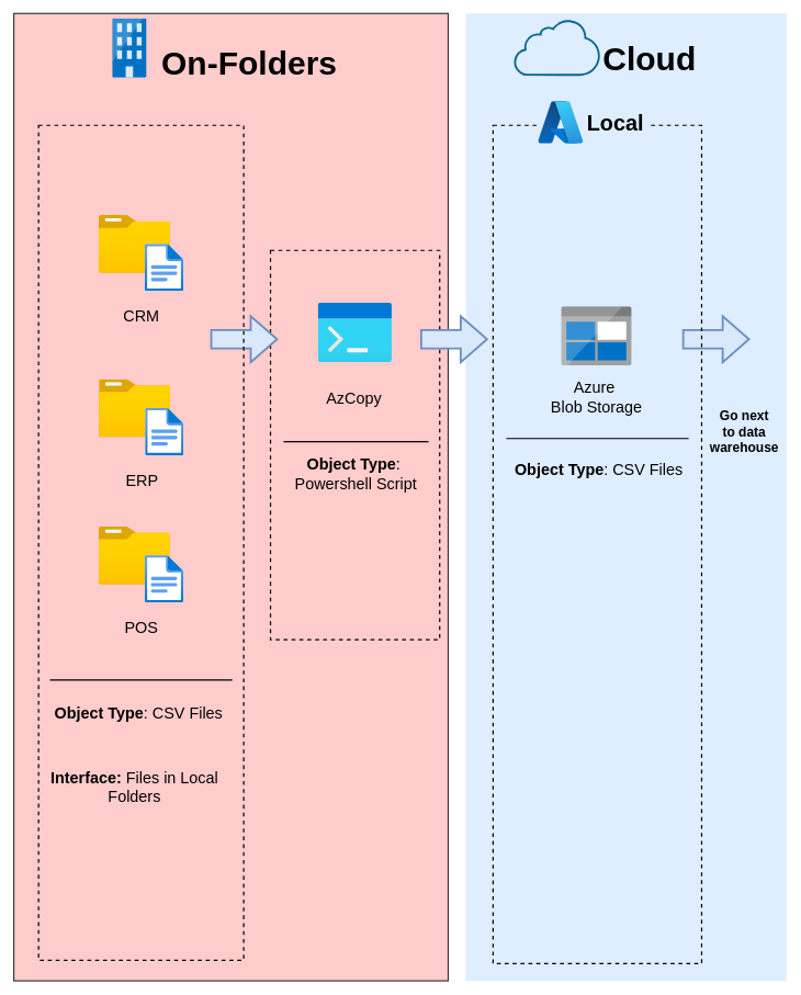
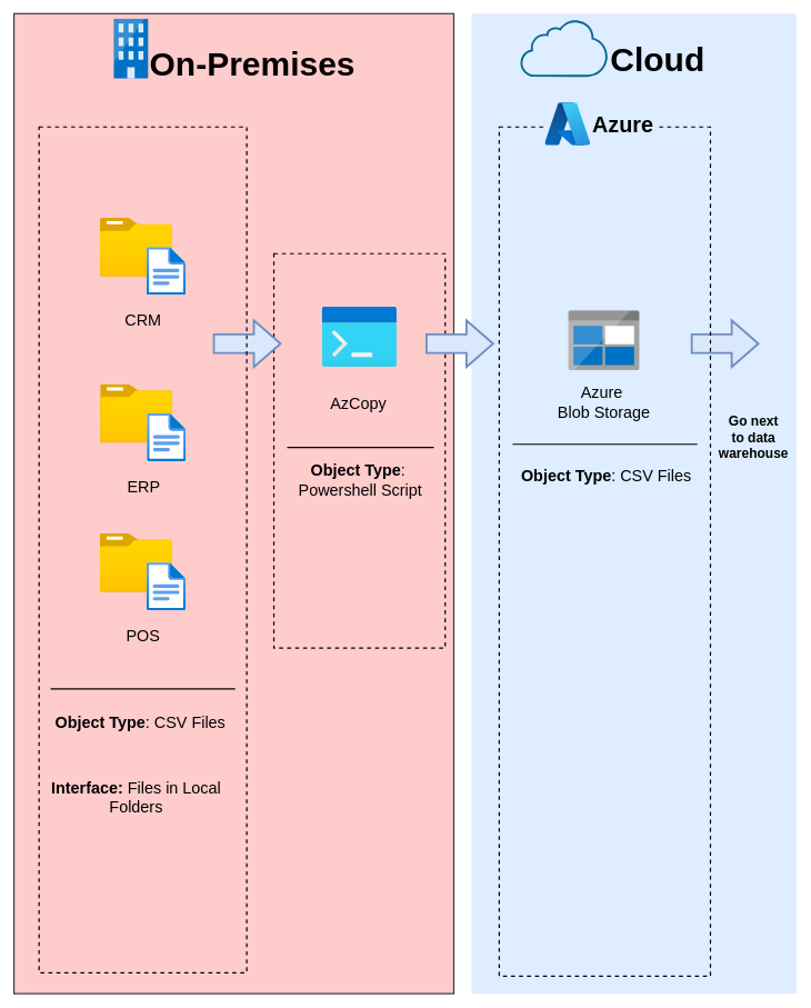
  <mxCell id="0" />
  <mxCell id="1" parent="0" />
  <mxCell id="2" value="" style="rounded=0;whiteSpace=wrap;html=1;fillColor=#FFCCCC;strokeColor=#36393d;strokeWidth=2;" parent="1" vertex="1"><mxGeometry x="20" y="20" width="660" height="1470" as="geometry" /></mxCell>
  <mxCell id="3" value="" style="rounded=0;whiteSpace=wrap;html=1;fillColor=#DEEDFF;strokeColor=none;strokeWidth=2;" parent="1" vertex="1"><mxGeometry x="706.49" y="20" width="487.46" height="1470" as="geometry" /></mxCell>
  <mxCell id="4" value="" style="group;strokeWidth=2;" parent="1" vertex="1" connectable="0"><mxGeometry x="410.002" y="379.995" width="329.998" height="591.709" as="geometry" /></mxCell>
  <mxCell id="5" value="" style="rounded=0;whiteSpace=wrap;html=1;dashed=1;fillColor=none;strokeWidth=2;" parent="4" vertex="1"><mxGeometry width="257.104" height="591.709" as="geometry" /></mxCell>
  <mxCell id="6" value="" style="line;strokeWidth=2;rotatable=0;dashed=0;labelPosition=right;align=left;verticalAlign=middle;spacingTop=0;spacingLeft=6;points=[];portConstraint=eastwest;" parent="4" vertex="1"><mxGeometry x="20" y="277.53" width="220" height="26.18" as="geometry" /></mxCell>
  <mxCell id="7" value="" style="group" parent="4" vertex="1" connectable="0"><mxGeometry x="45.015" y="70.691" width="164.478" height="193.745" as="geometry" /></mxCell>
  <mxCell id="8" value="&lt;font style=&quot;font-size: 24px;&quot;&gt;AzCopy&lt;/font&gt;" style="text;html=1;align=center;verticalAlign=middle;whiteSpace=wrap;rounded=0;" parent="7" vertex="1"><mxGeometry y="115.2" width="164.478" height="78.545" as="geometry" /></mxCell>
  <mxCell id="9" value="" style="image;aspect=fixed;html=1;points=[];align=center;fontSize=12;image=img/lib/azure2/general/Powershell.svg;" parent="4" vertex="1"><mxGeometry x="72.302" y="80.001" width="112.5" height="90" as="geometry" /></mxCell>
  <mxCell id="10" value="&lt;font style=&quot;font-size: 24px;&quot;&gt;&lt;b style=&quot;&quot;&gt;Object Type&lt;/b&gt;:&amp;nbsp;&lt;/font&gt;&lt;div&gt;&lt;font style=&quot;font-size: 24px;&quot;&gt;&lt;font style=&quot;&quot;&gt;Powershell&amp;nbsp;&lt;/font&gt;&lt;span style=&quot;background-color: transparent; color: light-dark(rgb(0, 0, 0), rgb(255, 255, 255));&quot;&gt;Script&lt;/span&gt;&lt;/font&gt;&lt;/div&gt;" style="text;html=1;align=center;verticalAlign=middle;whiteSpace=wrap;rounded=0;" parent="4" vertex="1"><mxGeometry x="20" y="301" width="220" height="78.55" as="geometry" /></mxCell>
  <mxCell id="11" value="" style="html=1;shadow=0;dashed=0;align=center;verticalAlign=middle;shape=mxgraph.arrows2.arrow;dy=0.6;dx=40;notch=0;fillColor=#dae8fc;strokeColor=#6c8ebf;strokeWidth=3;" parent="4" vertex="1"><mxGeometry x="626.998" y="100.005" width="100" height="70" as="geometry" /></mxCell>
  <mxCell id="12" value="" style="html=1;shadow=0;dashed=0;align=center;verticalAlign=middle;shape=mxgraph.arrows2.arrow;dy=0.6;dx=40;notch=0;fillColor=#dae8fc;strokeColor=#6c8ebf;strokeWidth=3;" parent="1" vertex="1"><mxGeometry x="320" y="480" width="100" height="70" as="geometry" /></mxCell>
  <mxCell id="13" value="" style="html=1;shadow=0;dashed=0;align=center;verticalAlign=middle;shape=mxgraph.arrows2.arrow;dy=0.6;dx=40;notch=0;fillColor=#dae8fc;strokeColor=#6c8ebf;strokeWidth=3;" parent="1" vertex="1"><mxGeometry x="639" y="480" width="100" height="70" as="geometry" /></mxCell>
  <mxCell id="14" value="" style="group;strokeWidth=2;" parent="1" vertex="1" connectable="0"><mxGeometry x="747.16" y="140" width="316.92" height="1323.82" as="geometry" /></mxCell>
  <mxCell id="15" value="" style="rounded=0;whiteSpace=wrap;html=1;dashed=1;fillColor=none;strokeWidth=2;" parent="14" vertex="1"><mxGeometry x="1" y="50" width="316.92" height="1273.82" as="geometry" /></mxCell>
  <mxCell id="16" value="&lt;font style=&quot;font-size: 24px;&quot;&gt;&lt;b style=&quot;&quot;&gt;Object Type&lt;/b&gt;: CSV Files&lt;/font&gt;" style="text;html=1;align=center;verticalAlign=middle;whiteSpace=wrap;rounded=0;" parent="14" vertex="1"><mxGeometry x="21.09" y="534.92" width="281.75" height="78.55" as="geometry" /></mxCell>
  <mxCell id="17" value="" style="image;sketch=0;aspect=fixed;html=1;points=[];align=center;fontSize=12;image=img/lib/mscae/BlobBlock.svg;" parent="14" vertex="1"><mxGeometry x="104.89" y="325.442" width="107.14" height="90" as="geometry" /></mxCell>
  <mxCell id="18" value="&lt;font style=&quot;font-size: 24px;&quot;&gt;Azure&amp;nbsp;&lt;/font&gt;&lt;div&gt;&lt;font style=&quot;font-size: 24px;&quot;&gt;Blob Storage&lt;/font&gt;&lt;/div&gt;" style="text;html=1;align=center;verticalAlign=middle;whiteSpace=wrap;rounded=0;" parent="14" vertex="1"><mxGeometry x="21.085" y="415.444" width="274.724" height="94.67" as="geometry" /></mxCell>
  <mxCell id="19" value="" style="line;strokeWidth=2;rotatable=0;dashed=0;labelPosition=right;align=left;verticalAlign=middle;spacingTop=0;spacingLeft=6;points=[];portConstraint=eastwest;" parent="14" vertex="1"><mxGeometry x="21.093" y="510.11" width="277.169" height="31.553" as="geometry" /></mxCell>
  <mxCell id="20" value="" style="group" parent="14" vertex="1" connectable="0"><mxGeometry x="64.93" y="13.66" width="171.56" height="64.12" as="geometry" /></mxCell>
  <mxCell id="21" value="" style="group" parent="20" vertex="1" connectable="0"><mxGeometry x="5" width="166.56" height="64.12" as="geometry" /></mxCell>
- <mxCell id="22" value="&lt;font style=&quot;font-size: 33px;&quot;&gt;&lt;b style=&quot;&quot;&gt;&amp;nbsp;Local&amp;nbsp;&lt;/b&gt;&lt;/font&gt;" style="rounded=0;whiteSpace=wrap;html=1;fillColor=#DEEDFF;strokeColor=none;labelBackgroundColor=none;" parent="21" vertex="1"><mxGeometry x="66.56" y="16.34" width="100" height="31.45" as="geometry" /></mxCell>
+ <mxCell id="22" value="&lt;font style=&quot;font-size: 33px;&quot;&gt;&lt;b style=&quot;&quot;&gt;&amp;nbsp;Azure&amp;nbsp;&lt;/b&gt;&lt;/font&gt;" style="rounded=0;whiteSpace=wrap;html=1;fillColor=#DEEDFF;strokeColor=none;labelBackgroundColor=none;" parent="21" vertex="1"><mxGeometry x="66.56" y="16.34" width="100" height="31.45" as="geometry" /></mxCell>
  <mxCell id="23" value="" style="image;aspect=fixed;html=1;points=[];align=center;fontSize=12;image=img/lib/azure2/other/Azure_A.svg;imageBackground=#DEEDFF;" parent="21" vertex="1"><mxGeometry width="68" height="64.12" as="geometry" /></mxCell>
  <mxCell id="24" value="" style="group" parent="1" vertex="1" connectable="0"><mxGeometry x="57.66" y="190" width="311.64" height="1268.71" as="geometry" /></mxCell>
  <mxCell id="25" value="" style="rounded=0;whiteSpace=wrap;html=1;dashed=1;fillColor=none;strokeWidth=2;" parent="24" vertex="1"><mxGeometry width="311.64" height="1268.71" as="geometry" /></mxCell>
  <mxCell id="26" value="" style="line;strokeWidth=2;rotatable=0;dashed=0;labelPosition=right;align=left;verticalAlign=middle;spacingTop=0;spacingLeft=6;points=[];portConstraint=eastwest;" parent="24" vertex="1"><mxGeometry x="17.32" y="829.997" width="277.015" height="25.577" as="geometry" /></mxCell>
  <mxCell id="27" value="&lt;font style=&quot;font-size: 24px;&quot;&gt;&lt;b style=&quot;&quot;&gt;Object Type&lt;/b&gt;: CSV Files&lt;/font&gt;" style="text;html=1;align=left;verticalAlign=middle;whiteSpace=wrap;rounded=0;" parent="24" vertex="1"><mxGeometry x="22.35" y="854.491" width="270" height="78.894" as="geometry" /></mxCell>
  <mxCell id="28" value="&lt;font style=&quot;font-size: 24px;&quot;&gt;&lt;b style=&quot;&quot;&gt;Interface: &lt;/b&gt;Files in&amp;nbsp;&lt;span style=&quot;background-color: transparent; color: light-dark(rgb(0, 0, 0), rgb(255, 255, 255));&quot;&gt;Local Folders&lt;/span&gt;&lt;/font&gt;" style="text;html=1;align=center;verticalAlign=middle;whiteSpace=wrap;rounded=0;" parent="24" vertex="1"><mxGeometry x="3.421" y="967.694" width="284.806" height="76.731" as="geometry" /></mxCell>
  <mxCell id="29" value="" style="group" parent="24" vertex="1" connectable="0"><mxGeometry x="82.807" y="386.305" width="169.37" height="204.616" as="geometry" /></mxCell>
  <mxCell id="30" value="&lt;font style=&quot;font-size: 24px;&quot;&gt;ERP&lt;/font&gt;" style="text;html=1;align=center;verticalAlign=middle;whiteSpace=wrap;rounded=0;" parent="29" vertex="1"><mxGeometry x="22.38" y="115.557" width="103.881" height="76.731" as="geometry" /></mxCell>
  <mxCell id="31" value="" style="group" parent="29" vertex="1" connectable="0"><mxGeometry x="9.28" width="130.09" height="115.558" as="geometry" /></mxCell>
  <mxCell id="32" value="" style="image;aspect=fixed;html=1;points=[];align=center;fontSize=12;image=img/lib/azure2/general/Folder_Blank.svg;" parent="31" vertex="1"><mxGeometry width="108.338" height="87.921" as="geometry" /></mxCell>
  <mxCell id="33" value="" style="image;aspect=fixed;html=1;points=[];align=center;fontSize=12;image=img/lib/azure2/general/File.svg;" parent="31" vertex="1"><mxGeometry x="70.25" y="43.531" width="58.458" height="72.027" as="geometry" /></mxCell>
  <mxCell id="34" value="" style="group" parent="24" vertex="1" connectable="0"><mxGeometry x="82.34" y="136.766" width="169.37" height="204.616" as="geometry" /></mxCell>
  <mxCell id="35" value="&lt;font style=&quot;font-size: 24px;&quot;&gt;CRM&lt;/font&gt;" style="text;html=1;align=center;verticalAlign=middle;whiteSpace=wrap;rounded=0;" parent="34" vertex="1"><mxGeometry x="22.38" y="115.557" width="103.881" height="76.731" as="geometry" /></mxCell>
  <mxCell id="36" value="" style="group" parent="34" vertex="1" connectable="0"><mxGeometry x="9.28" width="130.09" height="115.558" as="geometry" /></mxCell>
  <mxCell id="37" value="" style="image;aspect=fixed;html=1;points=[];align=center;fontSize=12;image=img/lib/azure2/general/Folder_Blank.svg;" parent="36" vertex="1"><mxGeometry width="108.338" height="87.921" as="geometry" /></mxCell>
  <mxCell id="38" value="" style="image;aspect=fixed;html=1;points=[];align=center;fontSize=12;image=img/lib/azure2/general/File.svg;" parent="36" vertex="1"><mxGeometry x="70.25" y="43.531" width="58.458" height="72.027" as="geometry" /></mxCell>
  <mxCell id="39" value="" style="group" vertex="1" connectable="0" parent="24"><mxGeometry x="82.34" y="610" width="169.37" height="204.616" as="geometry" /></mxCell>
  <mxCell id="40" value="&lt;font style=&quot;font-size: 24px;&quot;&gt;POS&lt;/font&gt;" style="text;html=1;align=center;verticalAlign=middle;whiteSpace=wrap;rounded=0;" vertex="1" parent="39"><mxGeometry x="22.38" y="115.557" width="103.881" height="76.731" as="geometry" /></mxCell>
  <mxCell id="41" value="" style="group" vertex="1" connectable="0" parent="39"><mxGeometry x="9.28" width="130.09" height="115.558" as="geometry" /></mxCell>
  <mxCell id="42" value="" style="image;aspect=fixed;html=1;points=[];align=center;fontSize=12;image=img/lib/azure2/general/Folder_Blank.svg;" vertex="1" parent="41"><mxGeometry width="108.338" height="87.921" as="geometry" /></mxCell>
  <mxCell id="43" value="" style="image;aspect=fixed;html=1;points=[];align=center;fontSize=12;image=img/lib/azure2/general/File.svg;" vertex="1" parent="41"><mxGeometry x="70.25" y="43.531" width="58.458" height="72.027" as="geometry" /></mxCell>
  <mxCell id="44" value="&lt;font style=&quot;font-size: 20px;&quot;&gt;&lt;b&gt;Go next&lt;/b&gt;&lt;/font&gt;&lt;div&gt;&lt;font style=&quot;font-size: 20px;&quot;&gt;&lt;b&gt;to data warehouse&lt;/b&gt;&lt;/font&gt;&lt;/div&gt;" style="text;html=1;align=center;verticalAlign=middle;whiteSpace=wrap;rounded=0;" parent="1" vertex="1"><mxGeometry x="1090" y="640" width="80" height="30" as="geometry" /></mxCell>
  <mxCell id="45" value="" style="group" parent="1" vertex="1" connectable="0"><mxGeometry x="780" y="30" width="340.448" height="98.545" as="geometry" /></mxCell>
  <mxCell id="46" value="&lt;font style=&quot;font-size: 50px;&quot;&gt;&lt;b style=&quot;&quot;&gt;Cloud&lt;/b&gt;&lt;/font&gt;" style="rounded=0;whiteSpace=wrap;html=1;fillColor=none;strokeColor=none;fontSize=18;dashed=1;" parent="45" vertex="1"><mxGeometry x="72.09" y="20" width="268.358" height="78.545" as="geometry" /></mxCell>
  <mxCell id="47" value="" style="sketch=0;pointerEvents=1;shadow=0;dashed=0;html=1;strokeColor=none;aspect=fixed;labelPosition=center;verticalLabelPosition=bottom;verticalAlign=top;align=center;outlineConnect=0;shape=mxgraph.vvd.cloud_computing;fillColor=#066A90;" parent="45" vertex="1"><mxGeometry width="132.5" height="84.8" as="geometry" /></mxCell>
  <mxCell id="48" value="" style="group" parent="1" vertex="1" connectable="0"><mxGeometry x="170" y="28" width="373.51" height="106.55" as="geometry" /></mxCell>
- <mxCell id="49" value="&lt;font style=&quot;font-size: 50px;&quot;&gt;&lt;b style=&quot;&quot;&gt;On-Folders&lt;/b&gt;&lt;/font&gt;" style="rounded=0;whiteSpace=wrap;html=1;fillColor=none;strokeColor=none;fontSize=18;dashed=1;" parent="48" vertex="1"><mxGeometry x="41.72" y="28" width="331.79" height="78.55" as="geometry" /></mxCell>
+ <mxCell id="49" value="&lt;font style=&quot;font-size: 50px;&quot;&gt;&lt;b style=&quot;&quot;&gt;On-Premises&lt;/b&gt;&lt;/font&gt;" style="rounded=0;whiteSpace=wrap;html=1;fillColor=none;strokeColor=none;fontSize=18;dashed=1;" parent="48" vertex="1"><mxGeometry x="41.72" y="28" width="331.79" height="78.55" as="geometry" /></mxCell>
  <mxCell id="50" value="" style="image;sketch=0;aspect=fixed;html=1;points=[];align=center;fontSize=12;image=img/lib/mscae/Exchange_On_premises_Access.svg;" parent="48" vertex="1"><mxGeometry width="52.2" height="90" as="geometry" /></mxCell>
  <mxCell id="51" value="Untitled Layer" parent="0" />
